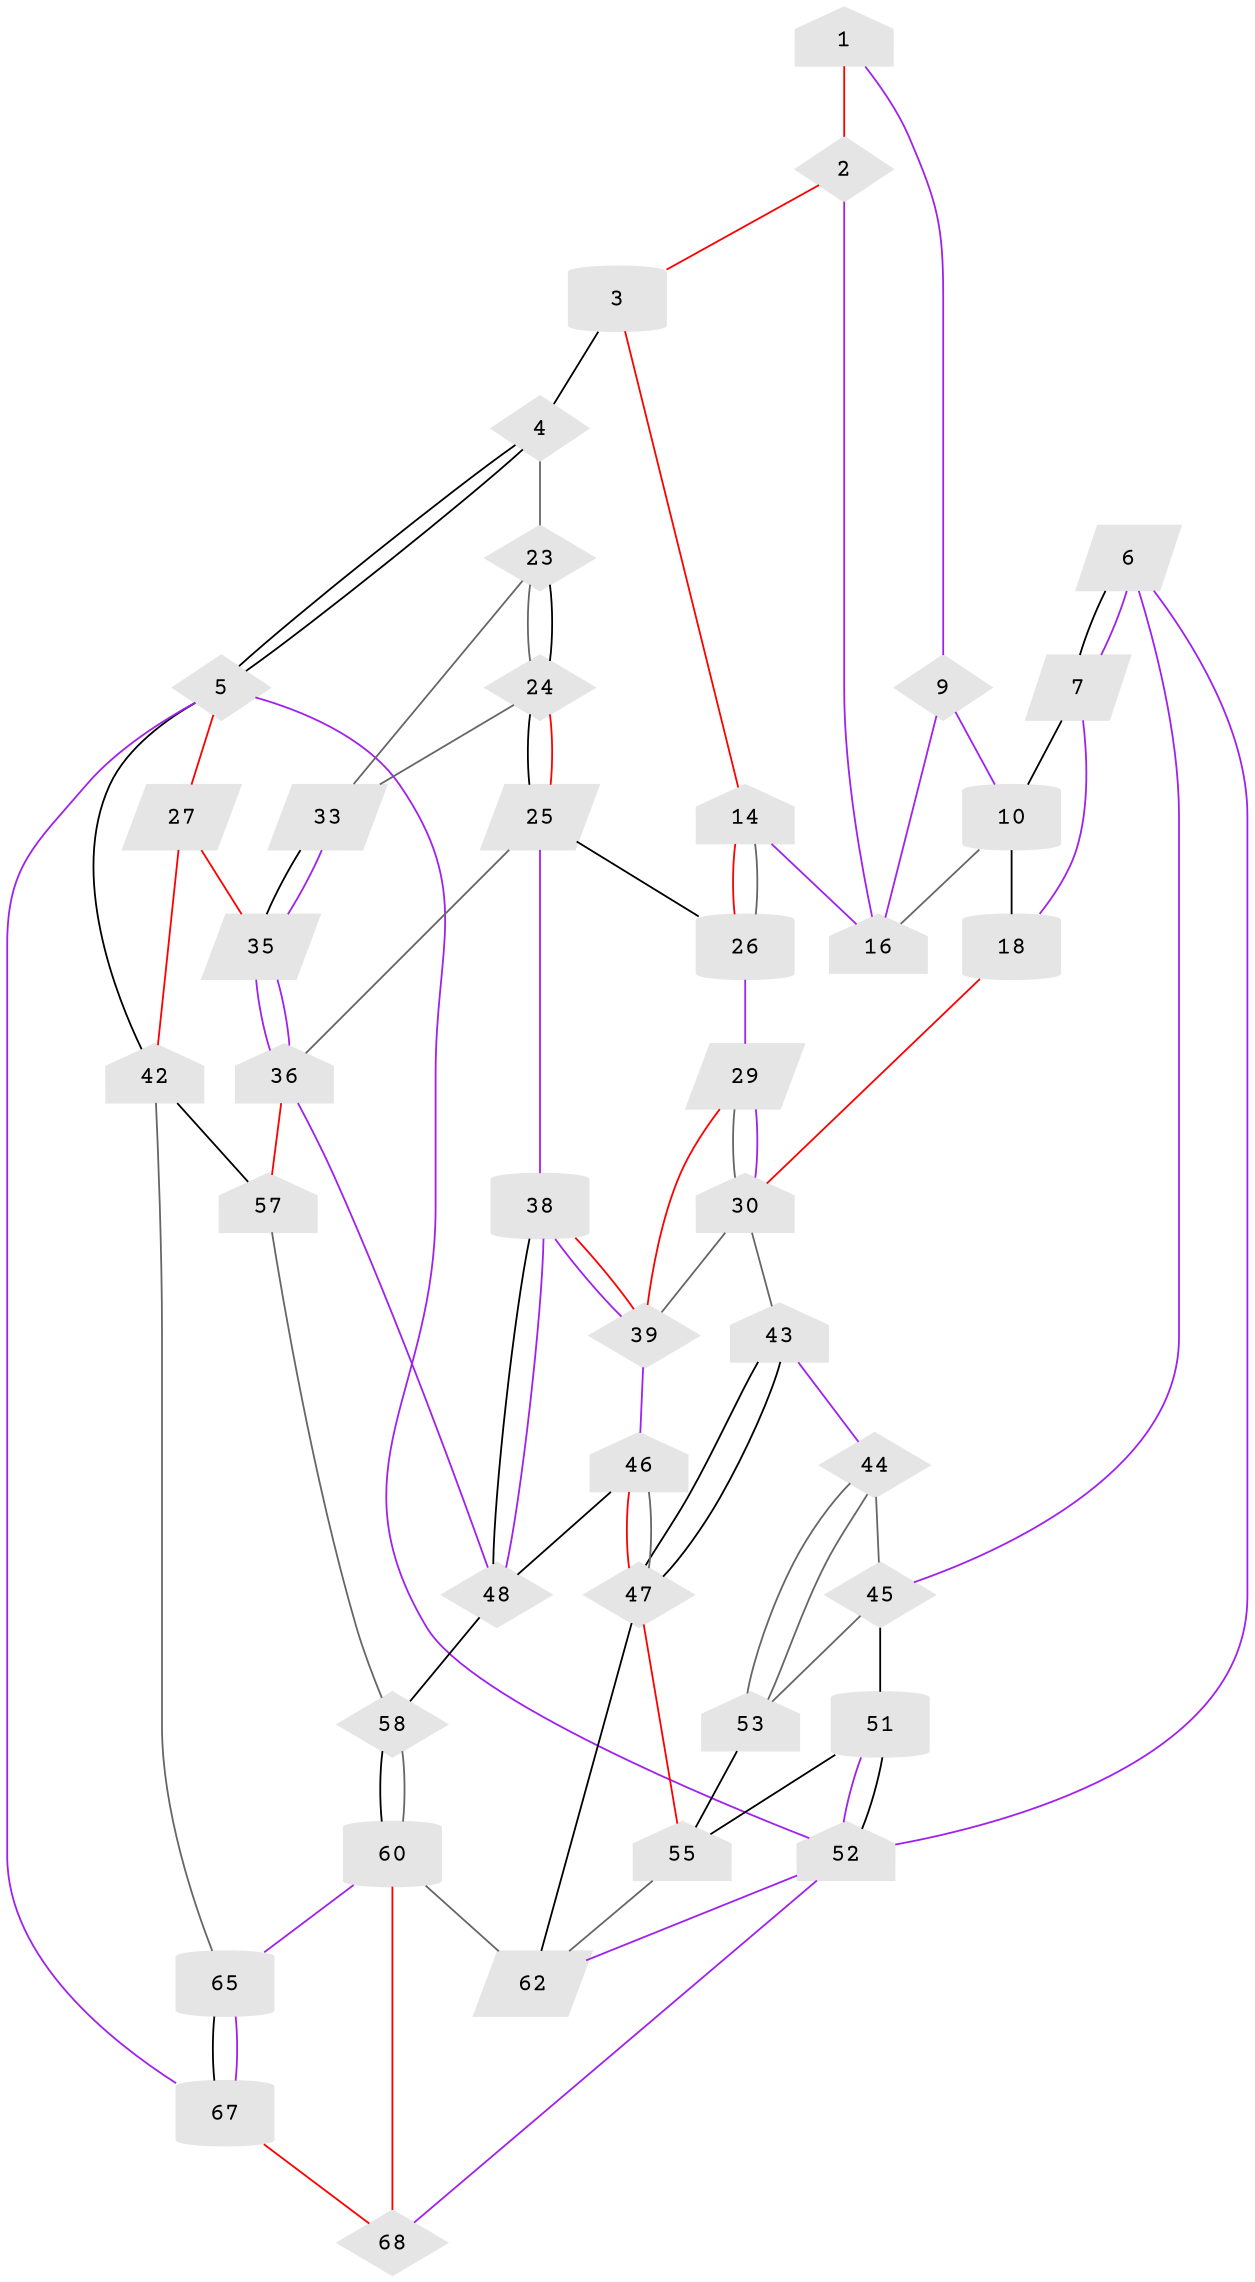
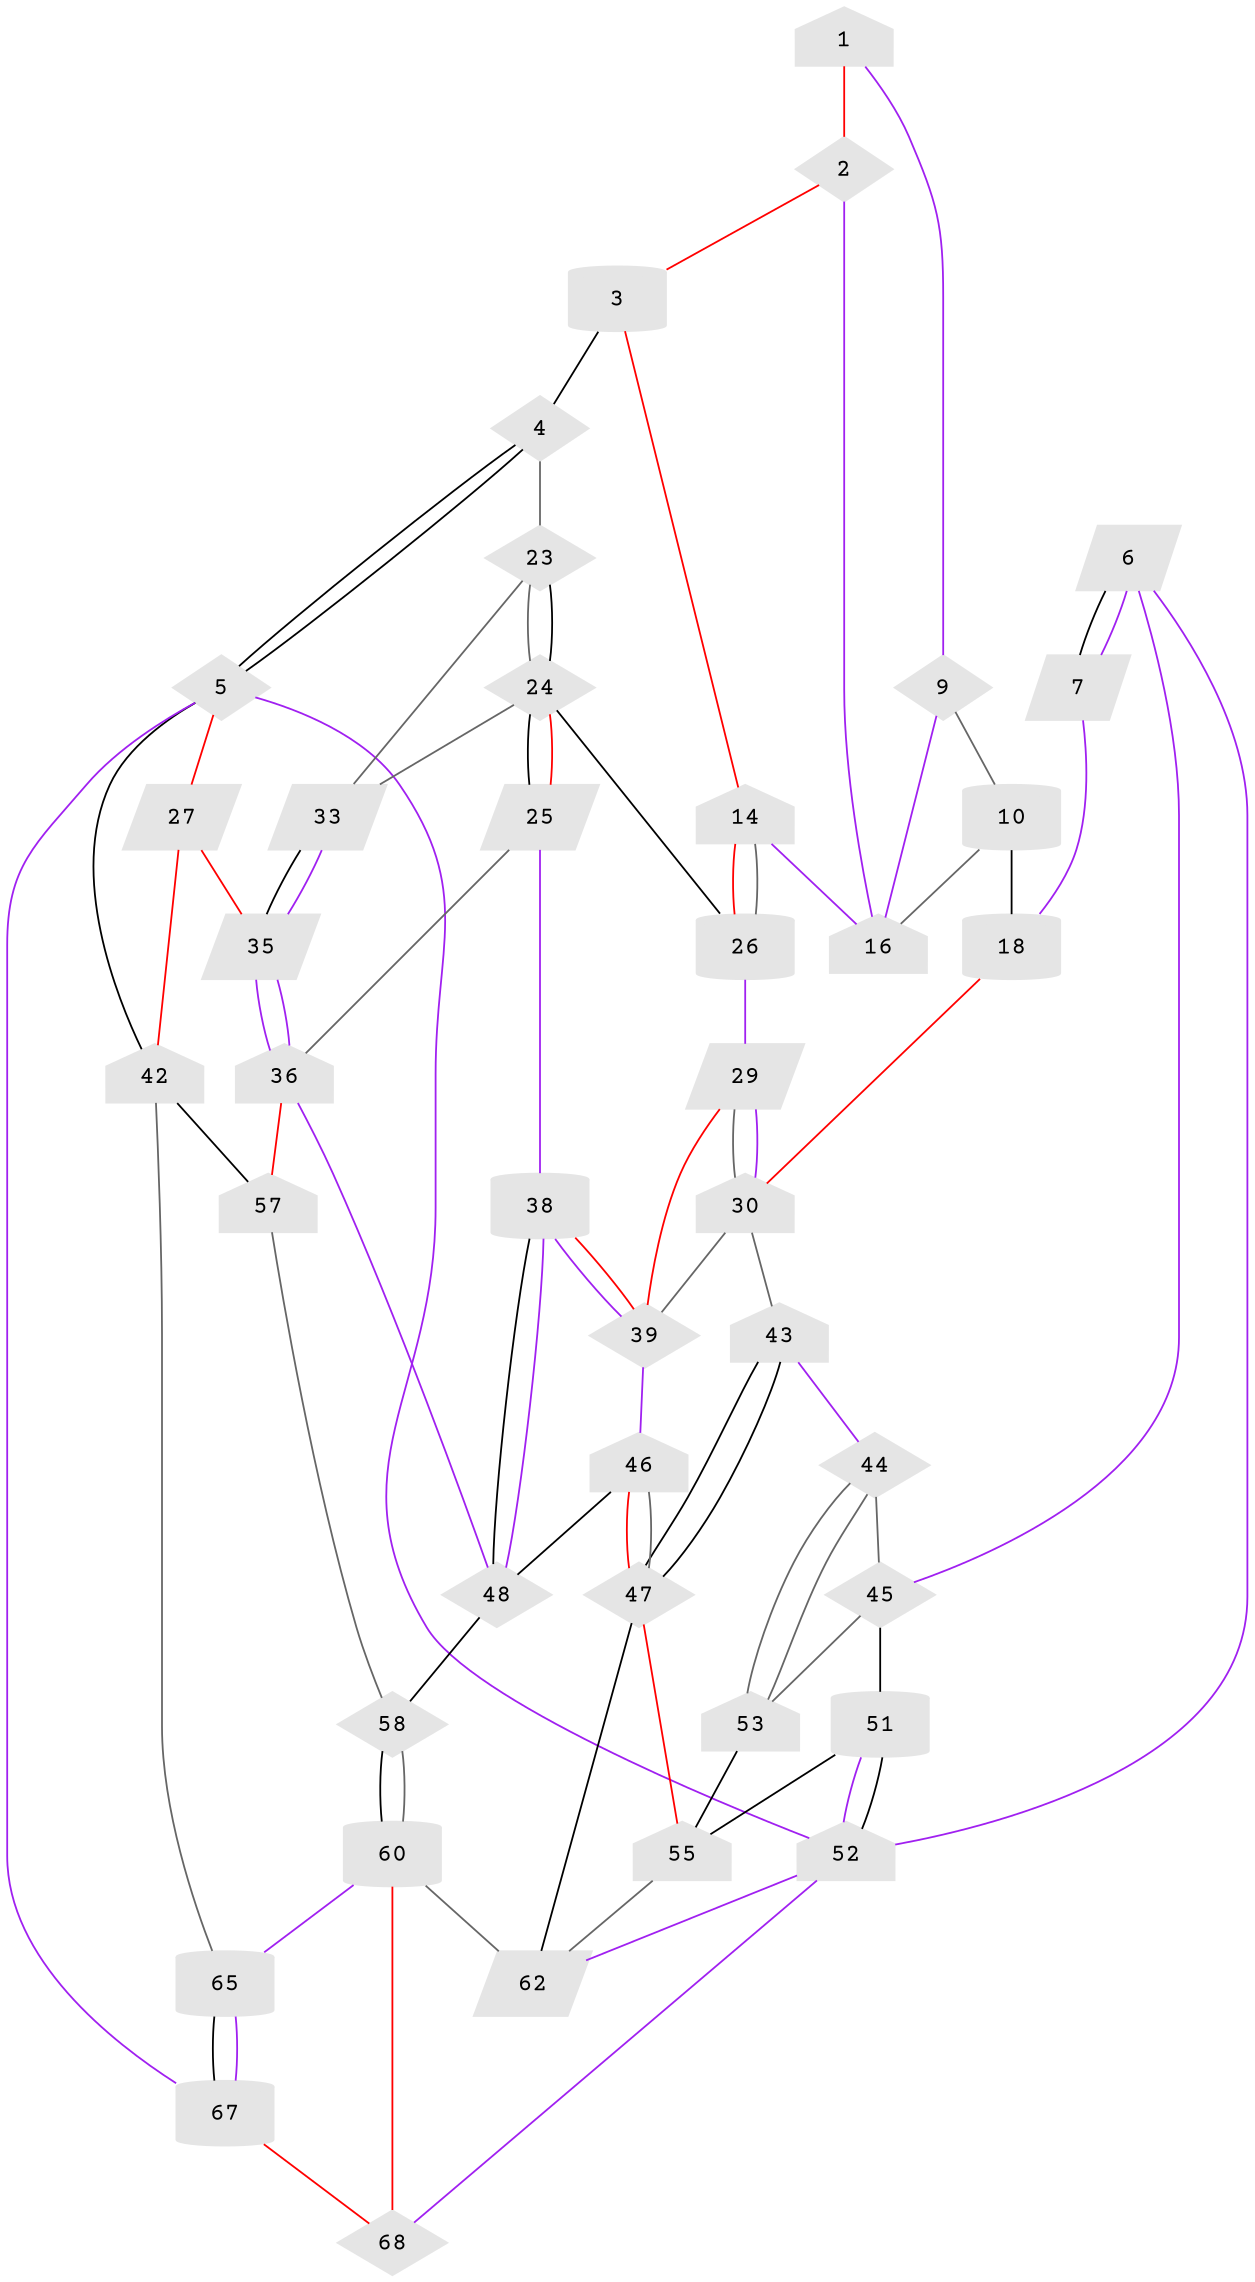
  graph {
    fontname="Courier Prime"
    node [color=gray90 fontname="Courier Prime" shape=diamond style=filled]
    edge [color=purple fontname="Courier Prime"]
    1 [shape=house super="+8"]
    2 [super="+12"]
    9
    3 [shape=cylinder super="+13"]
    16 [shape=house super="+21"]
    10 [shape=cylinder super="+19"]
    4 [super="+22"]
    14 [shape=house super="+15"]
    5 [super="+41"]
    23 [super="+28"]
    26 [shape=cylinder]
    27 [shape=parallelogram super="+34"]
    42 [shape=house super="+59"]
    52 [shape=house super="+69"]
    67 [shape=cylinder super="+70"]
    24
    33 [shape=parallelogram]
    6 [shape=parallelogram super="+17"]
    7 [shape=parallelogram super="+11"]
    45 [super="+50"]
    35 [shape=parallelogram]
    57 [shape=house]
    65 [shape=cylinder super="+66"]
    62 [shape=parallelogram super="+64"]
    68
    18 [shape=cylinder super="+20"]
    30 [shape=house super="+31"]
    53 [shape=house]
    51 [shape=cylinder]
    29 [shape=parallelogram super="+32"]
    39 [super="+40"]
    43 [shape=house]
    25 [shape=parallelogram super="+37"]
    36 [shape=house super="+56"]
    38 [shape=cylinder]
    48 [super="+49"]
    46 [shape=house]
    44
    47 [super="+54"]
    58
    55 [shape=house super="+63"]
    60 [shape=cylinder super="+61"]
    1 -- 2 [color=red weight=2]
    1 -- 9
    2 -- 3 [color=red]
    2 -- 16
    9 -- 16
-   9 -- 10
+   9 -- 10 [color=gray40]
    3 -- 4 [color=black weight=2]
    3 -- 14 [color=red]
    10 -- 16 [color=gray40]
    10 -- 18 [color=black]
    4 -- 5 [color=black]
    4 -- 5 [color=black]
    4 -- 23 [color=gray40]
    14 -- 16
    14 -- 26 [color=red]
    14 -- 26 [color=gray40]
    5 -- 27 [color=red]
    5 -- 42 [color=black]
    5 -- 52
    5 -- 67
    23 -- 24 [color=gray40]
    23 -- 24 [color=black]
    23 -- 33 [color=gray40]
    26 -- 29
    27 -- 42 [color=red]
    27 -- 35 [color=red]
    42 -- 57 [color=black]
    42 -- 65 [color=gray40]
    52 -- 62
    52 -- 68
    67 -- 68 [color=red]
    24 -- 33 [color=gray40]
    24 -- 25 [color=black]
    24 -- 25 [color=red]
    33 -- 35 [color=black]
    33 -- 35
    6 -- 52
    6 -- 7 [color=black]
    6 -- 7
    6 -- 45
-   7 -- 10 [color=black]
    7 -- 18
    45 -- 53 [color=gray40]
    45 -- 51 [color=black]
    35 -- 36
    35 -- 36
    57 -- 58 [color=gray40]
    65 -- 67 [color=black weight=2]
    65 -- 67
    18 -- 30 [color=red]
    30 -- 39 [color=gray40]
    30 -- 43 [color=gray40]
    53 -- 55 [color=black]
    51 -- 52
    51 -- 52 [color=black]
    51 -- 55 [color=black]
    29 -- 30 [color=gray40]
    29 -- 30
    29 -- 39 [color=red]
    39 -- 46
    43 -- 44
    43 -- 47 [color=black]
    43 -- 47 [color=black]
-   25 -- 26 [color=black]
+   24 -- 26 [color=black]
    25 -- 36 [color=gray40]
    25 -- 38
    36 -- 57 [color=red]
    36 -- 48
    38 -- 39
    38 -- 39 [color=red]
    38 -- 48 [color=black]
    38 -- 48
    48 -- 58 [color=black]
    46 -- 48 [color=black]
    46 -- 47 [color=red]
    46 -- 47 [color=gray40]
    44 -- 45 [color=gray40]
    44 -- 53 [color=gray40]
    44 -- 53 [color=gray40]
    47 -- 62 [color=black]
    47 -- 55 [color=red]
    58 -- 60 [color=black]
    58 -- 60 [color=gray40]
    55 -- 62 [color=gray40]
    60 -- 65
    60 -- 62 [color=gray40]
    60 -- 68 [color=red]
  }
